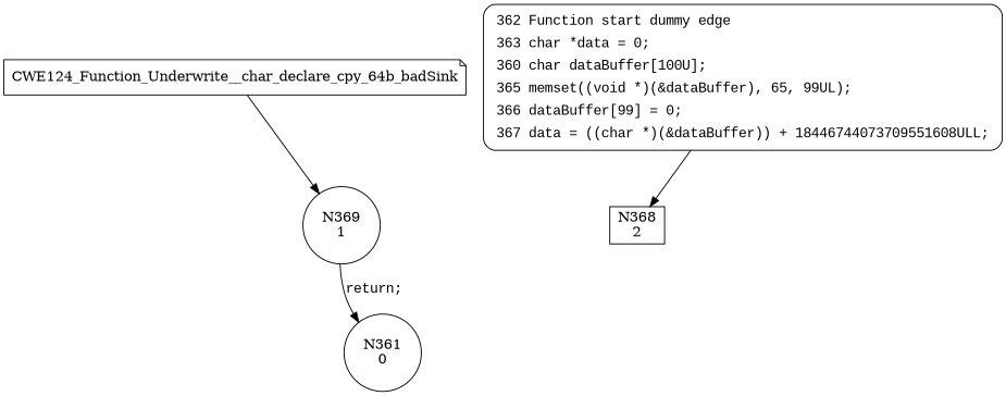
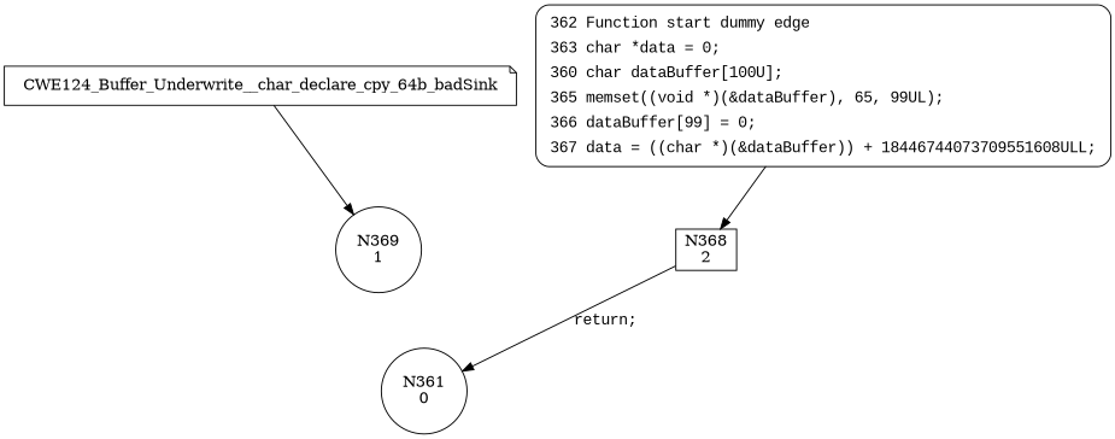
  digraph {
    node [shape=circle]
    edge [fontname="Courier New"]
    n1 [label="N368\n2" shape=box]
-   n2 [label=CWE124_Function_Underwrite__char_declare_cpy_64b_badSink shape=note]
+   n2 [label=CWE124_Buffer_Underwrite__char_declare_cpy_64b_badSink shape=note]
    n3 [label="N369\n1"]
    n4 [label="N361\n0"]
    n5 [fillcolor=white fontname="Courier New" label=<<table border="0" cellborder="0" cellpadding="3" bgcolor="white"><tr><td align="right">362</td><td align="left">Function start dummy edge</td></tr><tr><td align="right">363</td><td align="left">char *data = 0;</td></tr><tr><td align="right">360</td><td align="left">char dataBuffer[100U];</td></tr><tr><td align="right">365</td><td align="left">memset((void *)(&amp;dataBuffer), 65, 99UL);</td></tr><tr><td align="right">366</td><td align="left">dataBuffer[99] = 0;</td></tr><tr><td align="right">367</td><td align="left">data = ((char *)(&amp;dataBuffer)) + 18446744073709551608ULL;</td></tr></table>> penwidth=1 shape=Mrecord style="filled,bold"]
    n2 -> n3
-   n3 -> n4 [label="return;"]
+   n1 -> n4 [label="return;"]
    n5 -> n1 [fontname=""]
  }
